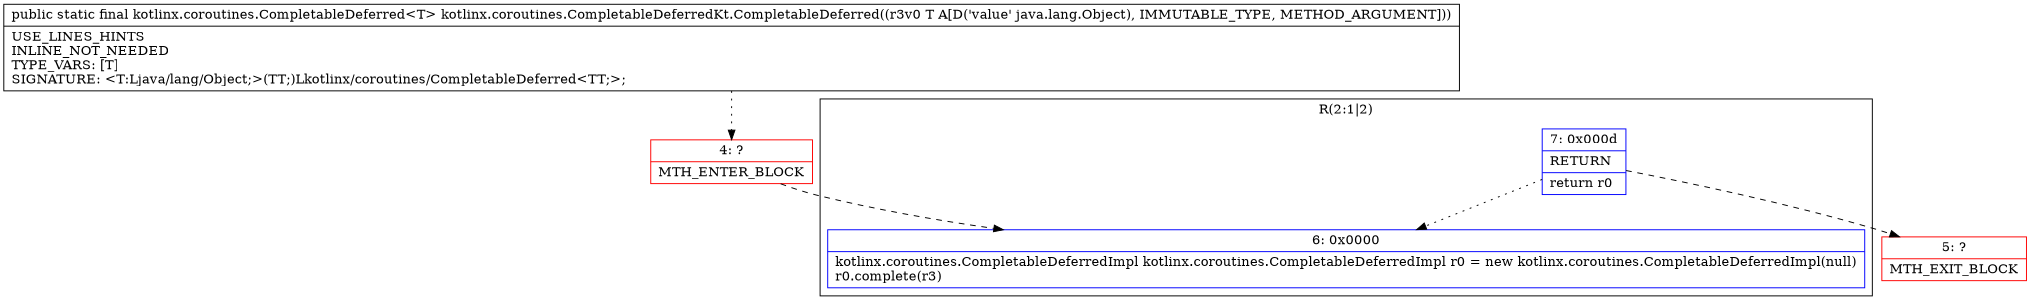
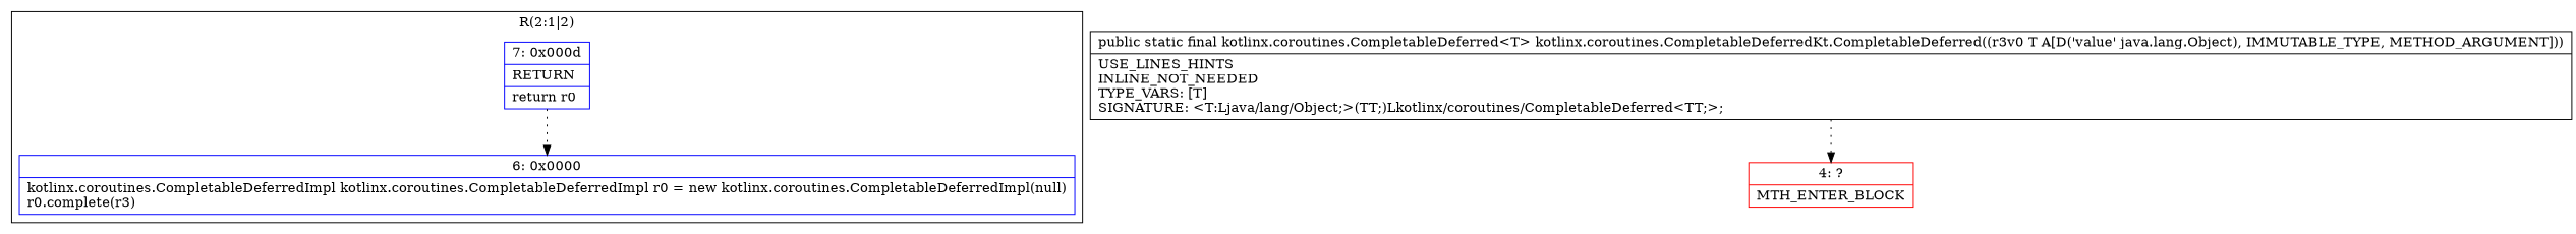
  digraph {
    node [color=blue shape=record]
    edge [style=dotted]
    n1 [label="{6\:\ 0x0000|kotlinx.coroutines.CompletableDeferredImpl kotlinx.coroutines.CompletableDeferredImpl r0 = new kotlinx.coroutines.CompletableDeferredImpl(null)\lr0.complete(r3)\l}"]
    n2 [label="{7\:\ 0x000d|RETURN\l|return r0\l}"]
-   n3 [color=red label="{5\:\ ?|MTH_EXIT_BLOCK\l}"]
    n4 [color=red label="{4\:\ ?|MTH_ENTER_BLOCK\l}"]
    n5 [label="{public static final kotlinx.coroutines.CompletableDeferred\<T\> kotlinx.coroutines.CompletableDeferredKt.CompletableDeferred((r3v0 T A[D('value' java.lang.Object), IMMUTABLE_TYPE, METHOD_ARGUMENT]))  | USE_LINES_HINTS\lINLINE_NOT_NEEDED\lTYPE_VARS: [T]\lSIGNATURE: \<T:Ljava\/lang\/Object;\>(TT;)Lkotlinx\/coroutines\/CompletableDeferred\<TT;\>;\l}" color=""]
    subgraph cluster_1 {
      label="R(2:1|2)"
      n1
      n2
    }
    n2 -> n1
-   n2 -> n3 [style=dashed]
-   n4 -> n1 [style=dashed]
    n5 -> n4
  }
